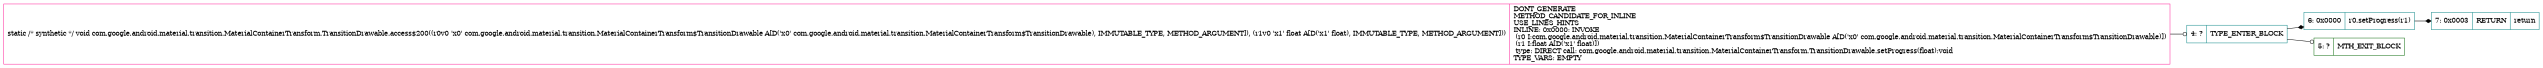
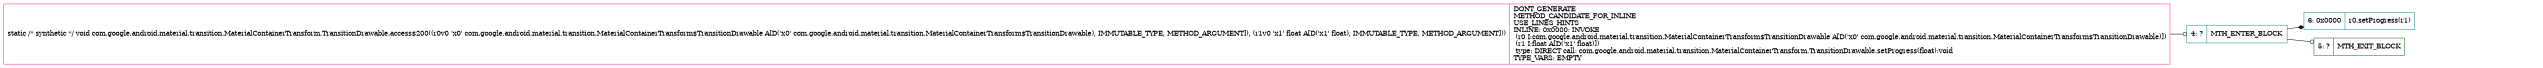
  digraph {
    rankdir=LR
    node [color=teal shape=record]
    edge [arrowhead=diamond]
-   n1 [label="{4\:\ ?|TYPE_ENTER_BLOCK\l}"]
+   n1 [label="{4\:\ ?|MTH_ENTER_BLOCK\l}"]
    n2 [label="{6\:\ 0x0000|r0.setProgress(r1)\l}"]
    n3 [color=darkgreen label="{5\:\ ?|MTH_EXIT_BLOCK\l}"]
-   n4 [label="{7\:\ 0x0003|RETURN\l|return\l}"]
    n5 [color=deeppink label="{static \/* synthetic *\/ void com.google.android.material.transition.MaterialContainerTransform.TransitionDrawable.access$200((r0v0 'x0' com.google.android.material.transition.MaterialContainerTransform$TransitionDrawable A[D('x0' com.google.android.material.transition.MaterialContainerTransform$TransitionDrawable), IMMUTABLE_TYPE, METHOD_ARGUMENT]), (r1v0 'x1' float A[D('x1' float), IMMUTABLE_TYPE, METHOD_ARGUMENT]))  | DONT_GENERATE\lMETHOD_CANDIDATE_FOR_INLINE\lUSE_LINES_HINTS\lINLINE: 0x0000: INVOKE  \l  (r0 I:com.google.android.material.transition.MaterialContainerTransform$TransitionDrawable A[D('x0' com.google.android.material.transition.MaterialContainerTransform$TransitionDrawable)])\l  (r1 I:float A[D('x1' float)])\l type: DIRECT call: com.google.android.material.transition.MaterialContainerTransform.TransitionDrawable.setProgress(float):void\lTYPE_VARS: EMPTY\l}"]
    n1 -> n2
    n1 -> n3 [arrowhead=odot]
-   n2 -> n4
    n5 -> n1 [arrowhead=odot]
  }
